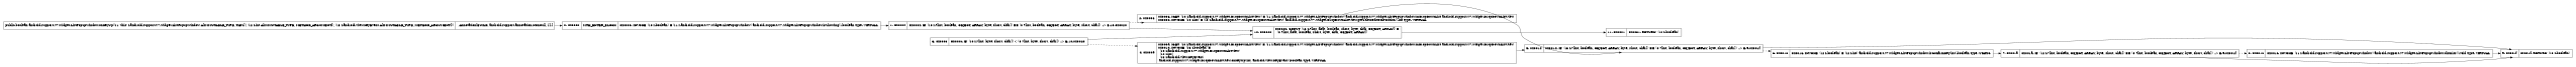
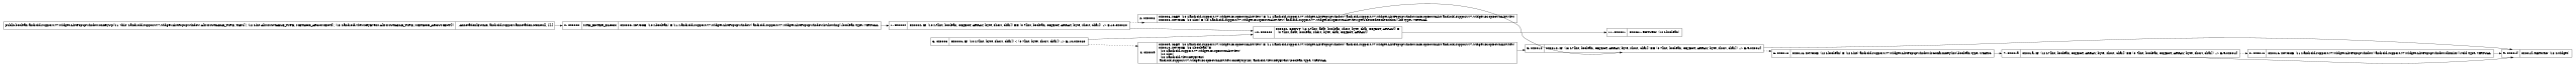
  digraph {
    rankdir=LR
    node [shape=record]
    n1 [label="{0\:\ 0x0000|MTH_ENTER_BLOCK\l|0x0000: INVOKE  (r0 I:boolean) = (r1 I:android.support.v7.widget.ListPopupWindow) android.support.v7.widget.ListPopupWindow.isShowing():boolean type: VIRTUAL \l}"]
    n2 [label="{1\:\ 0x0004|0x0004: IF  (r0 I:?[int, boolean, OBJECT, ARRAY, byte, short, char]) == (0 ?[int, boolean, OBJECT, ARRAY, byte, short, char])  \-\> B:10:0x0020 \l}"]
    n3 [label="{2\:\ 0x0006|0x0006: IGET  (r0 I:android.support.v7.widget.DropDownListView) = (r1 I:android.support.v7.widget.ListPopupWindow) android.support.v7.widget.ListPopupWindow.mDropDownList android.support.v7.widget.DropDownListView \l0x0008: INVOKE  (r0 I:int) = (r0 I:android.support.v7.widget.DropDownListView) android.support.v7.widget.DropDownListView.getSelectedItemPosition():int type: VIRTUAL \l}"]
    n4 [label="{10\:\ 0x0020|0x0020: CONST  (r2 I:?[int, float, boolean, short, byte, char, OBJECT, ARRAY]) = \l  (0 ?[int, float, boolean, short, byte, char, OBJECT, ARRAY])\l \l}"]
    n5 [label="{5\:\ 0x0014|0x0014: IF  (r3 I:?[int, boolean, OBJECT, ARRAY, byte, short, char]) == (0 ?[int, boolean, OBJECT, ARRAY, byte, short, char])  \-\> B:9:0x001f \l}"]
    n6 [label="{11\:\ 0x0021|0x0081: RETURN  (r2 I:boolean) \l}"]
    n7 [label="{3\:\ 0x000c|0x000c: IF  (r0 I:?[int, byte, short, char]) \< (0 ?[int, byte, short, char])  \-\> B:10:0x0020 \l}"]
    n8 [label="{4\:\ 0x000e|0x000e: IGET  (r0 I:android.support.v7.widget.DropDownListView) = (r1 I:android.support.v7.widget.ListPopupWindow) android.support.v7.widget.ListPopupWindow.mDropDownList android.support.v7.widget.DropDownListView \l0x0010: INVOKE  (r3 I:boolean) = \l  (r0 I:android.support.v7.widget.DropDownListView)\l  (r2 I:int)\l  (r3 I:android.view.KeyEvent)\l android.support.v7.widget.DropDownListView.onKeyUp(int, android.view.KeyEvent):boolean type: VIRTUAL \l}"]
    n9 [label="{6\:\ 0x0016|0x0016: INVOKE  (r2 I:boolean) = (r2 I:int) android.support.v7.widget.ListPopupWindow.isConfirmKey(int):boolean type: STATIC \l}"]
-   n10 [label="{9\:\ 0x001f|0x001f: RETURN  (r3 I:boolean) \l}"]
+   n10 [label="{9\:\ 0x001f|0x001f: RETURN  (r3 I:widget) \l}"]
    n11 [label="{7\:\ 0x001a|0x001a: IF  (r2 I:?[int, boolean, OBJECT, ARRAY, byte, short, char]) == (0 ?[int, boolean, OBJECT, ARRAY, byte, short, char])  \-\> B:9:0x001f \l}"]
    n12 [label="{8\:\ 0x001c|0x001c: INVOKE  (r1 I:android.support.v7.widget.ListPopupWindow) android.support.v7.widget.ListPopupWindow.dismiss():void type: VIRTUAL \l}"]
    n13 [label="{public boolean android.support.v7.widget.ListPopupWindow.onKeyUp((r1 'this' I:android.support.v7.widget.ListPopupWindow A[IMMUTABLE_TYPE, THIS]), (r2 I:int A[IMMUTABLE_TYPE, METHOD_ARGUMENT]), (r3 I:android.view.KeyEvent A[IMMUTABLE_TYPE, METHOD_ARGUMENT]))  | , Annotation[BUILD, android.support.annotation.NonNull, \{\}]\l}"]
    n1 -> n2
    n2 -> n3 [style=dashed]
    n2 -> n4
    n3 -> n5
    n4 -> n6
    n5 -> n9 [style=dashed]
    n5 -> n10
    n7 -> n4
    n7 -> n8 [style=dashed]
    n8 -> n5
    n9 -> n11
    n11 -> n10
    n11 -> n12 [style=dashed]
    n12 -> n10
    n13 -> n1
  }
